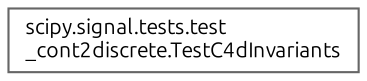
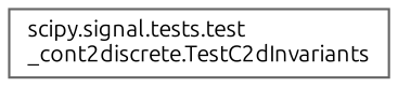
  digraph {
    rankdir=LR
    fontname=Ubuntu
-   n1 [color=grey40 fillcolor=white fontname=Ubuntu fontsize=10 height=0.2 label="scipy.signal.tests.test\l_cont2discrete.TestC4dInvariants" shape=box style=filled width=0.4]
+   n1 [color=grey40 fillcolor=white fontname=Ubuntu fontsize=10 height=0.2 label="scipy.signal.tests.test\l_cont2discrete.TestC2dInvariants" shape=box style=filled width=0.4]
  }
